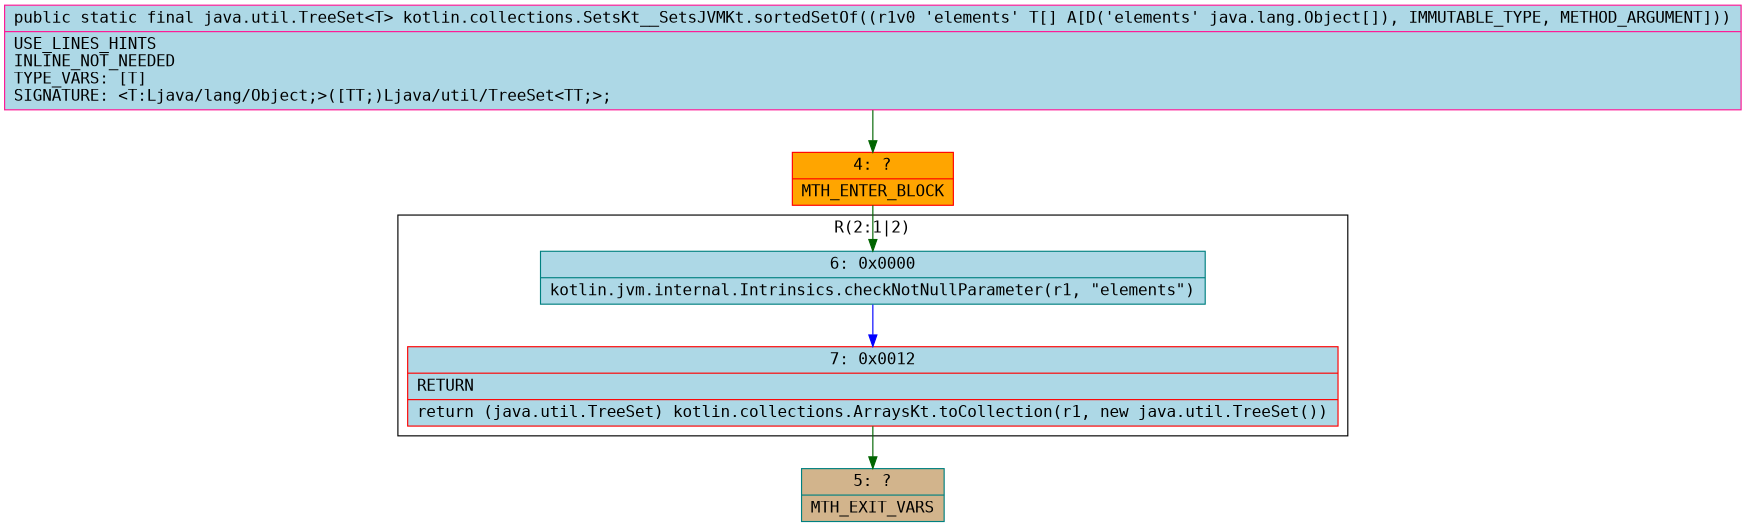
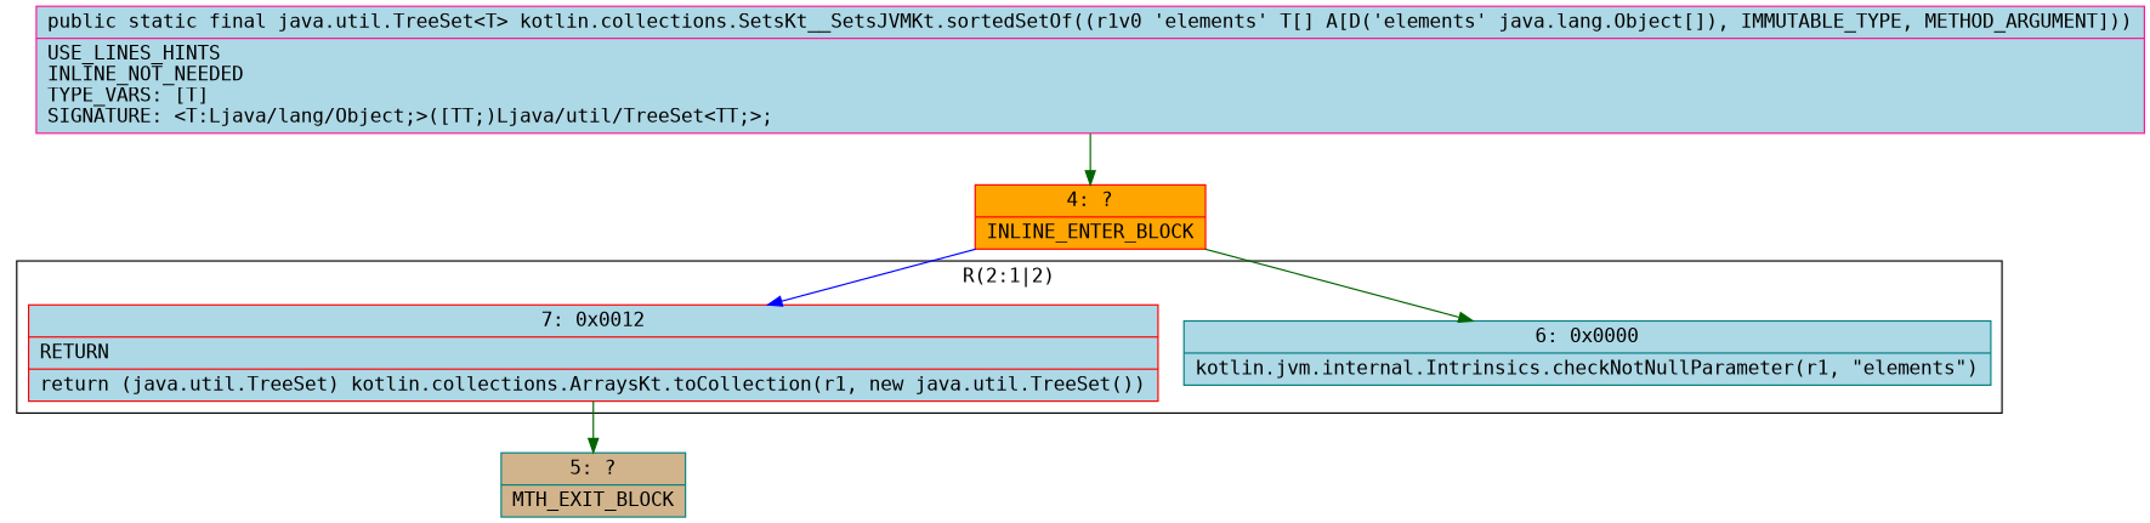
  digraph {
    fontname="DejaVu Sans Mono"
    node [color=teal fillcolor=lightblue fontname="DejaVu Sans Mono" shape=record style=filled]
    edge [color=darkgreen fontname="DejaVu Sans Mono"]
    n1 [label="{6\:\ 0x0000|kotlin.jvm.internal.Intrinsics.checkNotNullParameter(r1, \"elements\")\l}"]
    n2 [color=red label="{7\:\ 0x0012|RETURN\l|return (java.util.TreeSet) kotlin.collections.ArraysKt.toCollection(r1, new java.util.TreeSet())\l}"]
-   n3 [fillcolor=tan label="{5\:\ ?|MTH_EXIT_VARS\l}"]
-   n4 [color=red fillcolor=orange label="{4\:\ ?|MTH_ENTER_BLOCK\l}"]
+   n3 [fillcolor=tan label="{5\:\ ?|MTH_EXIT_BLOCK\l}"]
+   n4 [color=red fillcolor=orange label="{4\:\ ?|INLINE_ENTER_BLOCK\l}"]
    n5 [color=deeppink label="{public static final java.util.TreeSet\<T\> kotlin.collections.SetsKt__SetsJVMKt.sortedSetOf((r1v0 'elements' T[] A[D('elements' java.lang.Object[]), IMMUTABLE_TYPE, METHOD_ARGUMENT]))  | USE_LINES_HINTS\lINLINE_NOT_NEEDED\lTYPE_VARS: [T]\lSIGNATURE: \<T:Ljava\/lang\/Object;\>([TT;)Ljava\/util\/TreeSet\<TT;\>;\l}"]
    subgraph cluster_1 {
      label="R(2:1|2)"
      n1
      n2
    }
-   n1 -> n2 [color=blue]
+   n4 -> n2 [color=blue]
    n2 -> n3
    n4 -> n1
    n5 -> n4
  }
